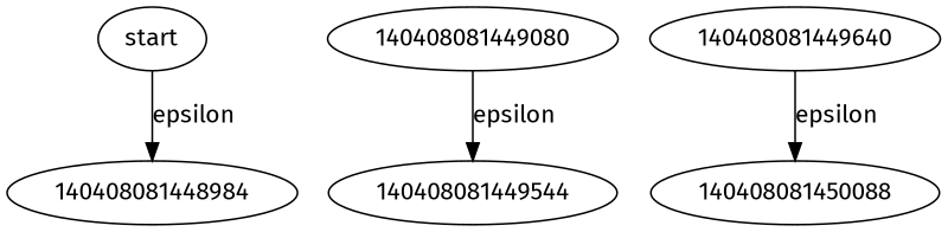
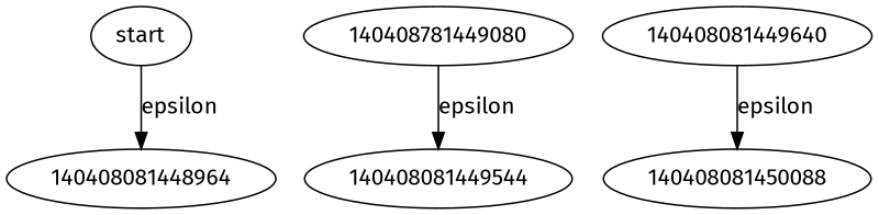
  digraph {
    fontname="Fira Sans"
    node [fontname="Fira Sans"]
    edge [fontname="Fira Sans"]
    n1 [label=start]
-   140408081448984
-   140408081449080
+   140408081448984 [label=140408081448964]
+   140408081449080 [label=140408781449080]
    140408081449544
    140408081449640
    140408081450088
    n1 -> 140408081448984 [label=epsilon]
    140408081449080 -> 140408081449544 [label=epsilon]
    140408081449640 -> 140408081450088 [label=epsilon]
  }
